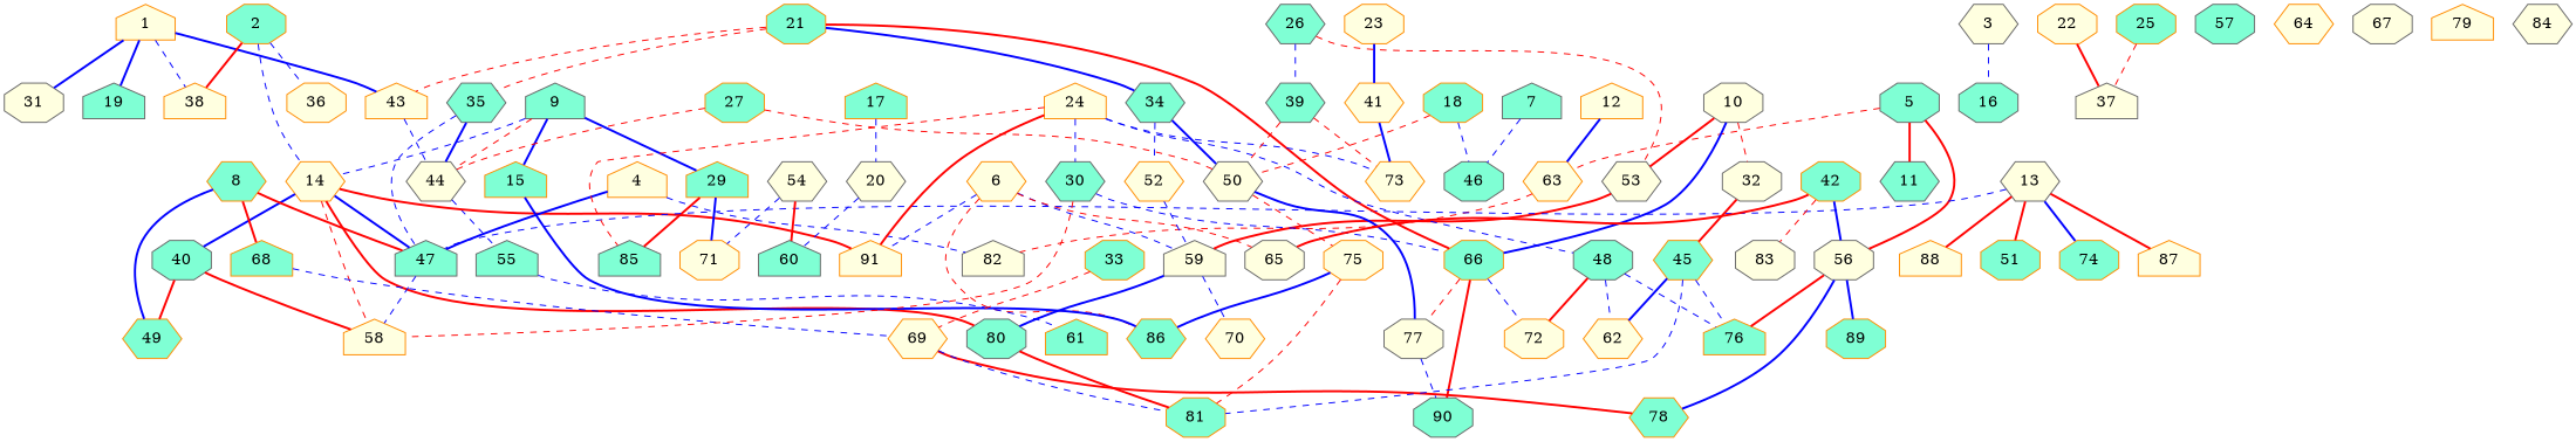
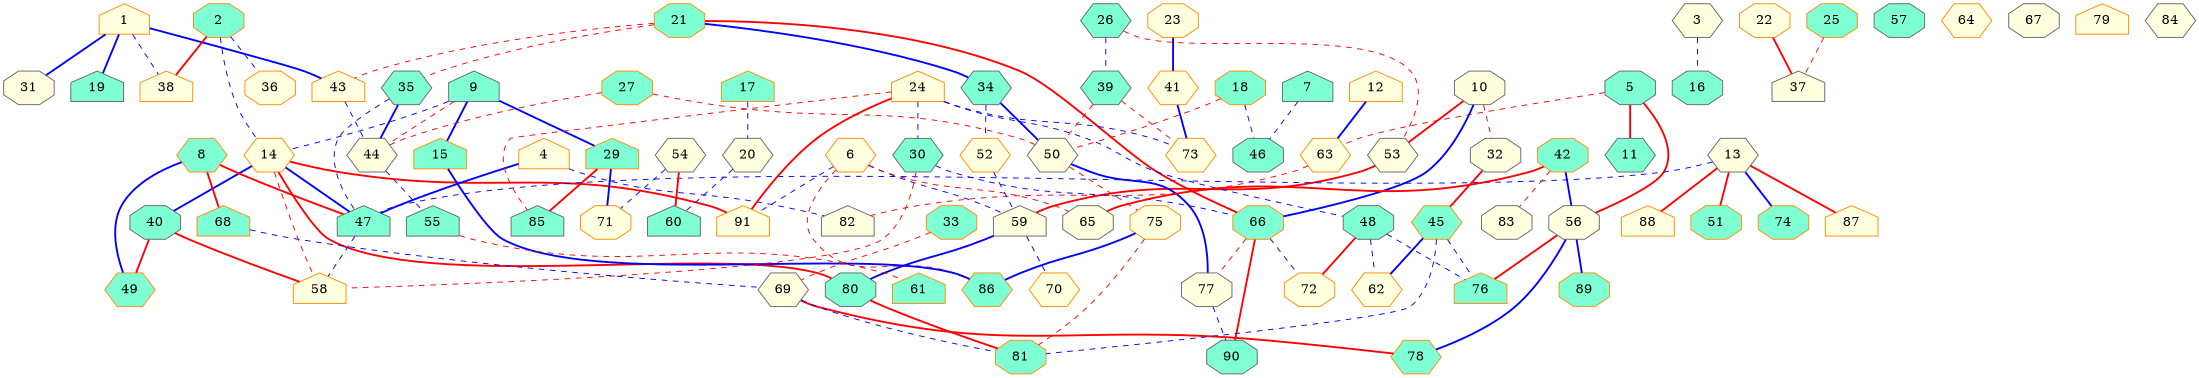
  graph {
    node [color=darkorange fillcolor=lightyellow shape=octagon style=filled]
    edge [color=blue style=dashed]
    1 [shape=house]
    19 [color=gray40 fillcolor=aquamarine shape=house]
    31 [color=gray40]
    38 [shape=house]
    43 [shape=house]
    44 [color=gray40 shape=hexagon]
    2 [fillcolor=aquamarine]
    14 [shape=hexagon]
    36
    47 [color=gray40 fillcolor=aquamarine shape=house]
    91 [shape=house]
    40 [color=gray40 fillcolor=aquamarine]
    58 [shape=house]
    80 [color=gray40 fillcolor=aquamarine]
    3 [color=gray40 shape=hexagon]
    16 [color=gray40 fillcolor=aquamarine]
    4 [shape=house]
    82 [color=gray40 shape=house]
    5 [color=gray40 fillcolor=aquamarine]
    11 [color=gray40 fillcolor=aquamarine shape=hexagon]
    56 [color=gray40]
    63 [shape=hexagon]
    76 [fillcolor=aquamarine shape=house]
    78 [fillcolor=aquamarine shape=hexagon]
    89 [fillcolor=aquamarine]
    6 [shape=hexagon]
    59 [color=gray40 shape=house]
    65 [color=gray40]
    86 [fillcolor=aquamarine shape=hexagon]
    70 [shape=hexagon]
    7 [color=gray40 fillcolor=aquamarine shape=house]
    46 [color=gray40 fillcolor=aquamarine]
    8 [fillcolor=aquamarine shape=hexagon]
    49 [fillcolor=aquamarine shape=hexagon]
    68 [fillcolor=aquamarine shape=house]
-   69 [shape=hexagon]
+   69 [color=gray40 shape=hexagon]
    9 [color=gray40 fillcolor=aquamarine shape=house]
    15 [fillcolor=aquamarine shape=house]
    29 [fillcolor=aquamarine shape=house]
    85 [color=gray40 fillcolor=aquamarine shape=house]
    71
    55 [color=gray40 fillcolor=aquamarine shape=house]
    10 [color=gray40]
    32 [color=gray40]
    53 [color=gray40 shape=hexagon]
    66 [fillcolor=aquamarine]
    45 [fillcolor=aquamarine shape=hexagon]
    72
    90 [color=gray40 fillcolor=aquamarine]
    77 [color=gray40]
    12 [shape=house]
    13 [color=gray40 shape=hexagon]
    51 [fillcolor=aquamarine]
    74 [fillcolor=aquamarine]
    87 [shape=house]
    88 [shape=house]
    81 [fillcolor=aquamarine]
    17 [fillcolor=aquamarine shape=house]
    20 [color=gray40 shape=hexagon]
    60 [color=gray40 fillcolor=aquamarine shape=house]
    18 [fillcolor=aquamarine]
    50 [color=gray40 shape=hexagon]
    75
    21 [fillcolor=aquamarine]
    34 [color=gray40 fillcolor=aquamarine shape=hexagon]
    35 [color=gray40 fillcolor=aquamarine shape=hexagon]
    52 [shape=hexagon]
    22
    37 [color=gray40 shape=house]
    23
    41 [shape=hexagon]
    73 [shape=hexagon]
    24 [shape=house]
    30 [color=gray40 fillcolor=aquamarine shape=hexagon]
    48 [color=gray40 fillcolor=aquamarine]
    62 [shape=hexagon]
    25 [fillcolor=aquamarine]
    26 [color=gray40 fillcolor=aquamarine shape=hexagon]
    39 [color=gray40 fillcolor=aquamarine shape=hexagon]
    27 [fillcolor=aquamarine]
    54 [color=gray40 shape=hexagon]
    33 [fillcolor=aquamarine]
    42 [fillcolor=aquamarine]
    83 [color=gray40]
    61 [fillcolor=aquamarine shape=house]
    57 [color=gray40 fillcolor=aquamarine]
    64 [shape=hexagon]
    67 [color=gray40]
    79 [shape=house]
    84 [color=gray40 shape=hexagon]
    1 -- 19 [style=bold]
    1 -- 31 [style=bold]
    1 -- 38
    1 -- 43 [style=bold]
    43 -- 44
    44 -- 55
    2 -- 38 [color=red style=bold]
    2 -- 14
    2 -- 36
    14 -- 47 [style=bold]
    14 -- 91 [color=red style=bold]
    14 -- 40 [style=bold]
    14 -- 58 [color=red]
    14 -- 80 [color=red style=bold]
    47 -- 58
    40 -- 58 [color=red style=bold]
    40 -- 49 [color=red style=bold]
    80 -- 81 [color=red style=bold]
    3 -- 16
    4 -- 47 [style=bold]
    4 -- 82
    5 -- 11 [color=red style=bold]
    5 -- 56 [color=red style=bold]
    5 -- 63 [color=red]
    56 -- 76 [color=red style=bold]
    56 -- 78 [style=bold]
    56 -- 89 [style=bold]
    63 -- 82 [color=red]
    6 -- 91
    6 -- 59
    6 -- 65 [color=red]
    6 -- 86 [color=red]
    59 -- 80 [style=bold]
    59 -- 70
    7 -- 46
    8 -- 47 [color=red style=bold]
    8 -- 49 [style=bold]
    8 -- 68 [color=red style=bold]
    68 -- 69
    69 -- 78 [color=red style=bold]
    69 -- 81
    9 -- 44 [color=red]
    9 -- 14
    9 -- 15 [style=bold]
    9 -- 29 [style=bold]
    15 -- 86 [style=bold]
    29 -- 85 [color=red style=bold]
    29 -- 71 [style=bold]
-   55 -- 61
+   55 -- 61 [color=red]
    10 -- 32 [color=red]
    10 -- 53 [color=red style=bold]
    10 -- 66 [style=bold]
    32 -- 45 [color=red style=bold]
    53 -- 59 [color=red style=bold]
    66 -- 72
    66 -- 90 [color=red style=bold]
    66 -- 77 [color=red]
    45 -- 76
    45 -- 81
    45 -- 62 [style=bold]
    77 -- 90
    12 -- 63 [style=bold]
    13 -- 47
    13 -- 51 [color=red style=bold]
    13 -- 74 [style=bold]
    13 -- 87 [color=red style=bold]
    13 -- 88 [color=red style=bold]
    17 -- 20
    20 -- 60
    18 -- 46
    18 -- 50 [color=red]
    50 -- 77 [style=bold]
    50 -- 75 [color=red]
    75 -- 86 [style=bold]
    75 -- 81 [color=red]
    21 -- 43 [color=red]
    21 -- 66 [color=red style=bold]
    21 -- 34 [style=bold]
    21 -- 35 [color=red]
    34 -- 50 [style=bold]
    34 -- 52
    35 -- 44 [style=bold]
    35 -- 47
    52 -- 59
    22 -- 37 [color=red style=bold]
    23 -- 41 [style=bold]
    41 -- 73 [style=bold]
    24 -- 91 [color=red style=bold]
    24 -- 85 [color=red]
    24 -- 73
    24 -- 30
    24 -- 48
    30 -- 58 [color=red]
    30 -- 66
    48 -- 76
    48 -- 72 [color=red style=bold]
    48 -- 62
    25 -- 37 [color=red]
    26 -- 53 [color=red]
    26 -- 39
    39 -- 50 [color=red]
    39 -- 73 [color=red]
    27 -- 44 [color=red]
    27 -- 50 [color=red]
    54 -- 71
    54 -- 60 [color=red style=bold]
    33 -- 69 [color=red]
    42 -- 56 [style=bold]
    42 -- 65 [color=red style=bold]
    42 -- 83 [color=red]
  }
